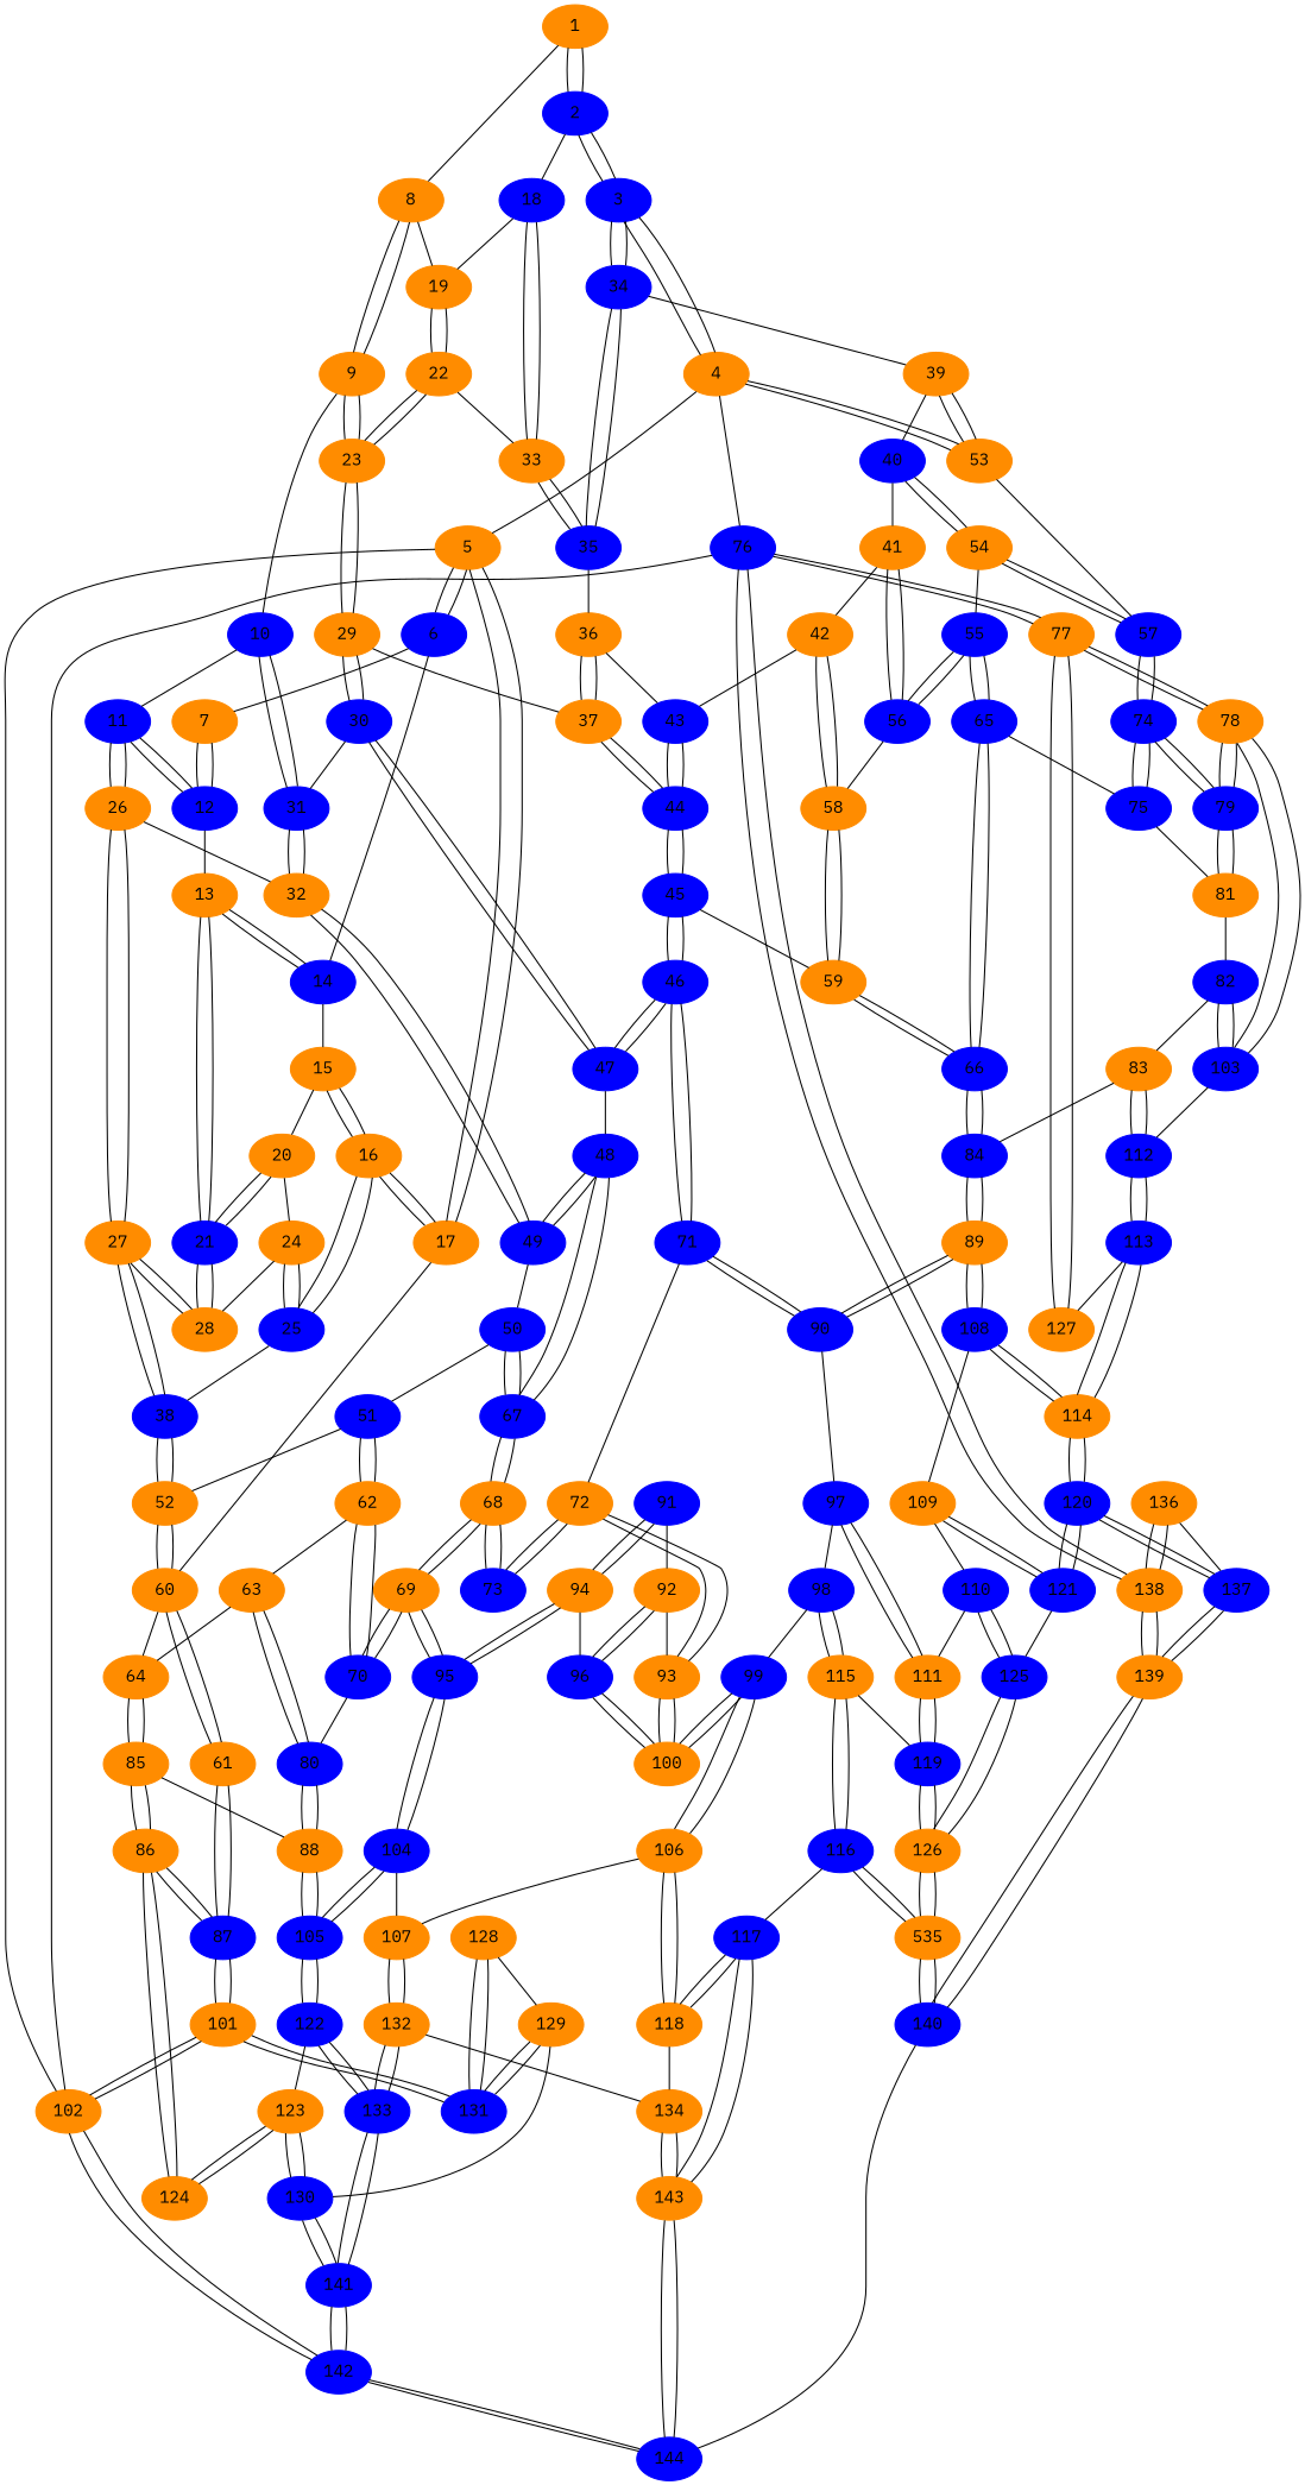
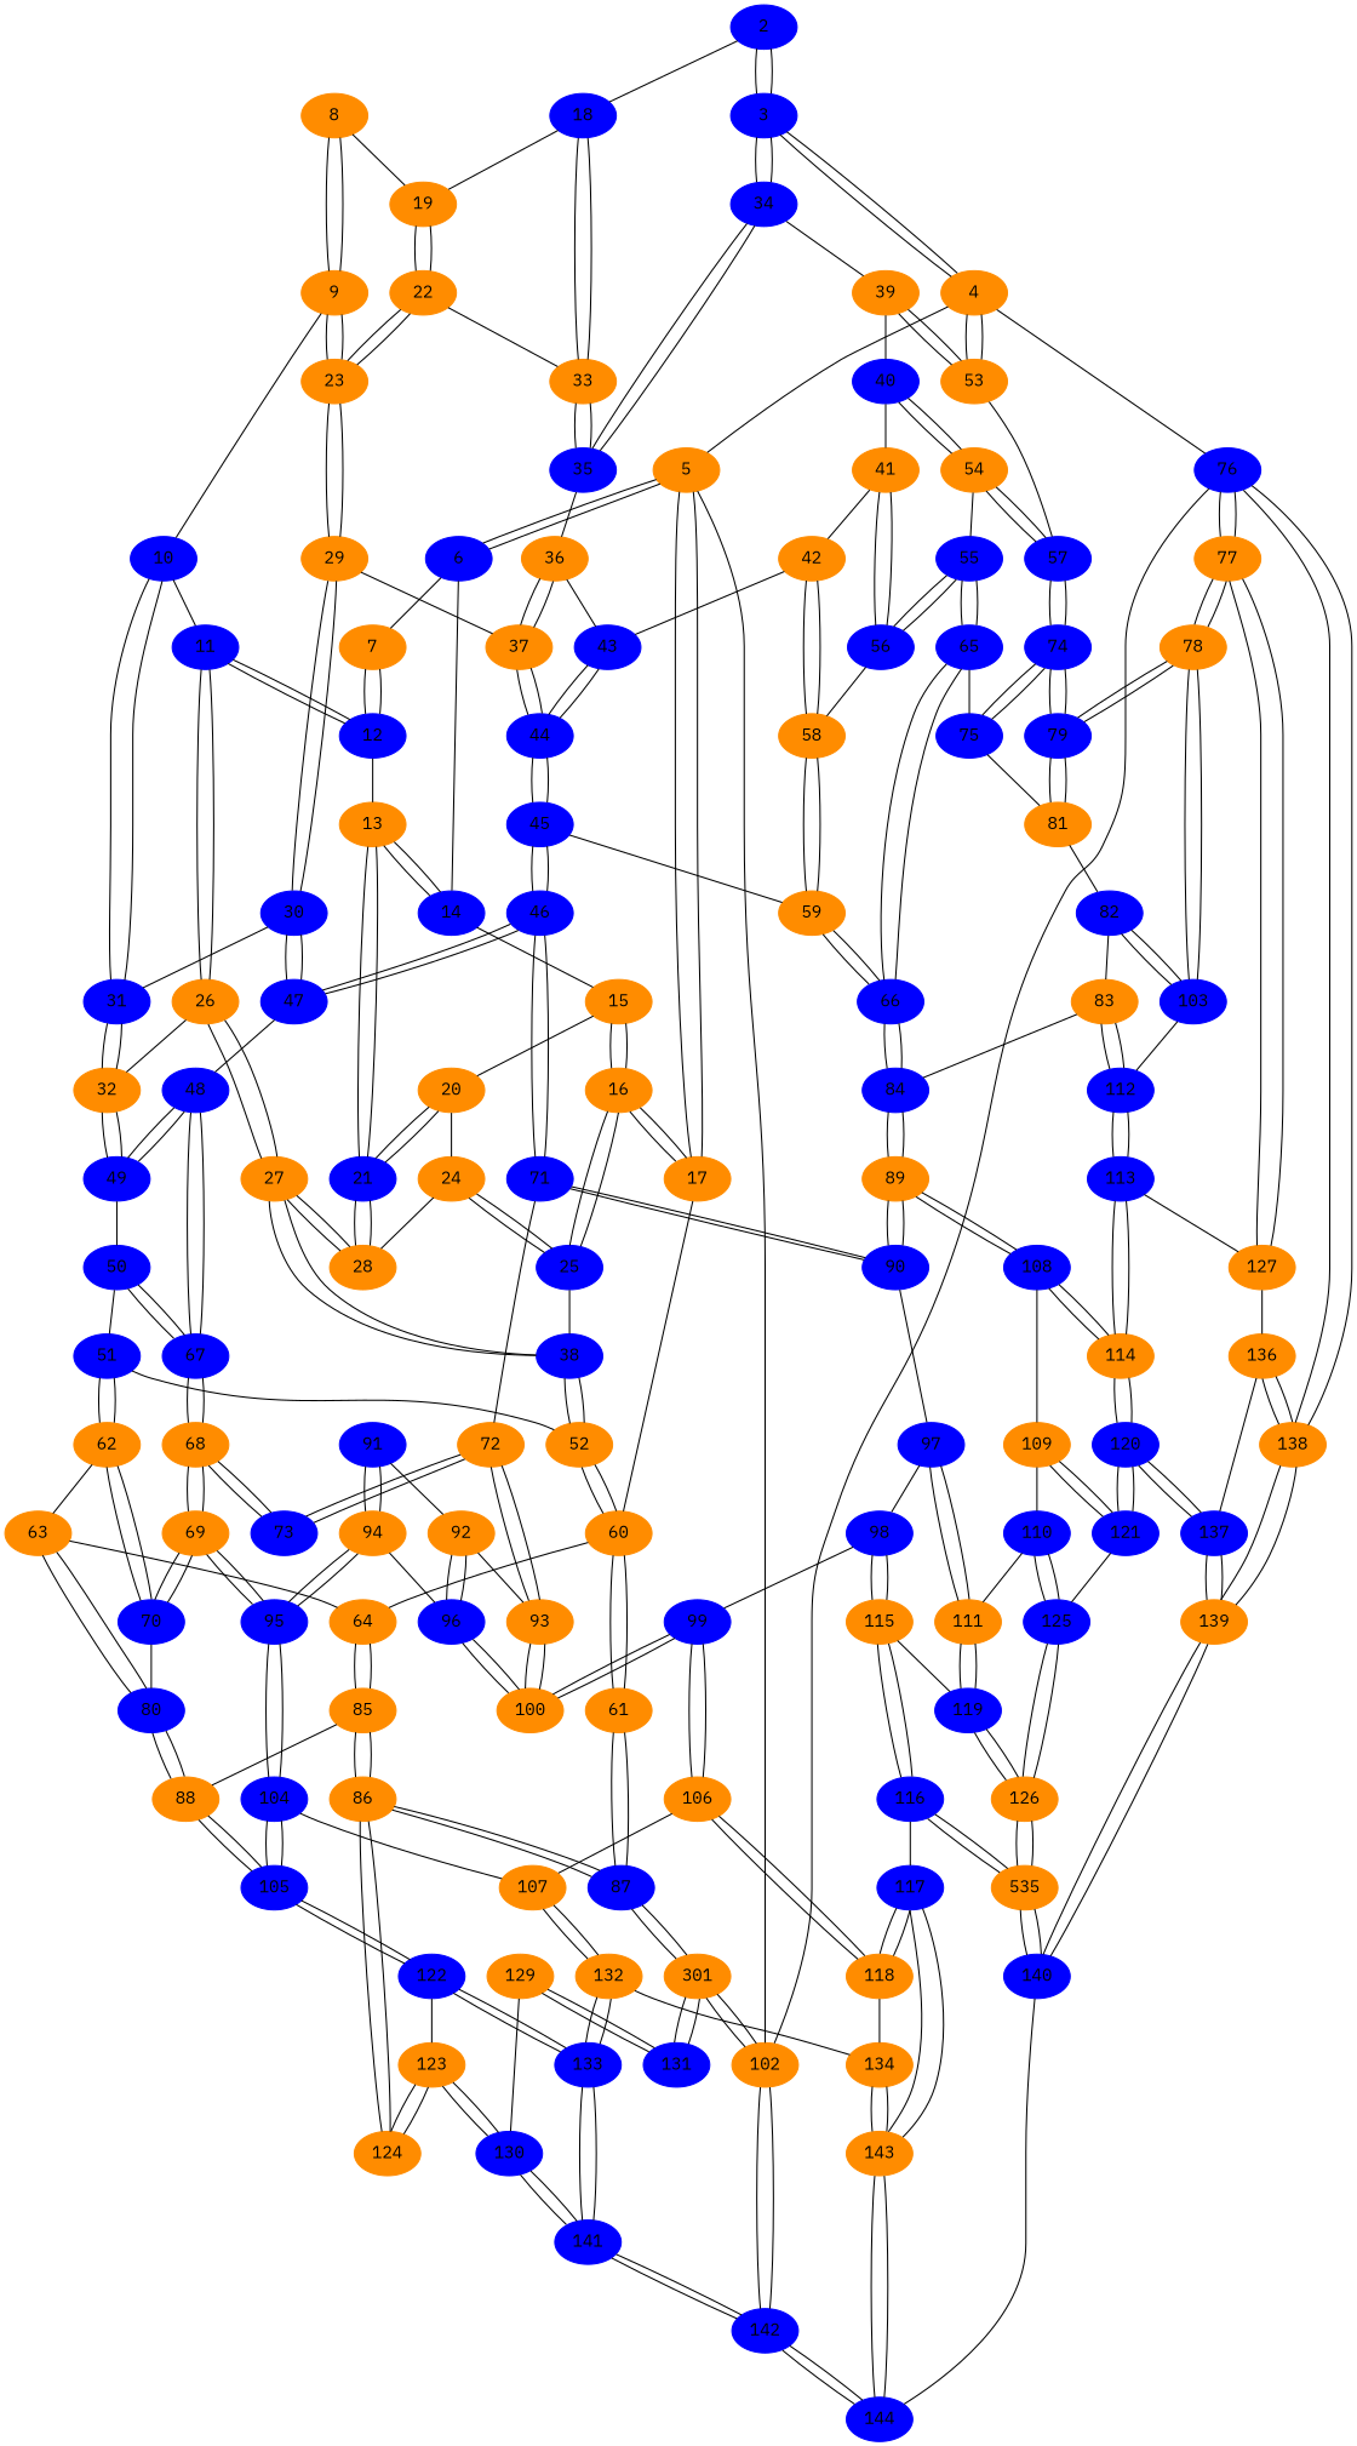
  graph {
    fontname="IBM Plex Mono"
    node [color=darkorange fontname="IBM Plex Mono" style=filled]
    edge [fontname="IBM Plex Mono"]
    2 [color=blue]
-   1
    8
    3 [color=blue]
    18 [color=blue]
    9
    19
    4
    34 [color=blue]
    33
    5
    53
    76 [color=blue]
    35 [color=blue]
    39
    6 [color=blue]
    17
    102
    57 [color=blue]
    77
    138
    7
    14 [color=blue]
    60
    142 [color=blue]
    12 [color=blue]
    15
    13
    10 [color=blue]
    23
    22
    11 [color=blue]
    31 [color=blue]
    29
    26
    32
    27
    21 [color=blue]
    28
    16
    20
    25 [color=blue]
    24
    38 [color=blue]
    87 [color=blue]
    61
    30 [color=blue]
    37
    52
    49 [color=blue]
    47 [color=blue]
    44 [color=blue]
    48 [color=blue]
    50 [color=blue]
    36
    40 [color=blue]
    43 [color=blue]
    45 [color=blue]
    41
    54
    42
    56 [color=blue]
    55 [color=blue]
    58
    59
    46 [color=blue]
    71 [color=blue]
    66 [color=blue]
    72
    90 [color=blue]
    67 [color=blue]
    68
    51 [color=blue]
    62
    63
    70 [color=blue]
    64
    74 [color=blue]
    65 [color=blue]
    75 [color=blue]
    79 [color=blue]
    84 [color=blue]
    85
-   101
+   101 [label=301]
    80 [color=blue]
    88
    86
    81
    89
    69
    73 [color=blue]
    95 [color=blue]
    104 [color=blue]
    93
    97 [color=blue]
    100
    82 [color=blue]
    78
    127
    139
    103 [color=blue]
    136
    112 [color=blue]
    105 [color=blue]
    83
    113 [color=blue]
    108 [color=blue]
    124
    131 [color=blue]
    122 [color=blue]
    109
    114
    98 [color=blue]
    111
    91 [color=blue]
    92
    94
    96 [color=blue]
    107
    99 [color=blue]
    115
    119 [color=blue]
    106
    116 [color=blue]
    118
    144 [color=blue]
    132
    123
    133 [color=blue]
    134
    110 [color=blue]
    121 [color=blue]
    120 [color=blue]
    125 [color=blue]
    126
    137 [color=blue]
    117 [color=blue]
    n138 [label=535]
    143
    140 [color=blue]
    130 [color=blue]
    141 [color=blue]
-   128
    129
    2 -- 3
    2 -- 3
    2 -- 18
-   1 -- 2
-   1 -- 2
-   1 -- 8
    8 -- 9
    8 -- 9
    8 -- 19
    3 -- 4
    3 -- 4
    3 -- 34
    3 -- 34
    18 -- 19
    18 -- 33
    18 -- 33
    9 -- 10
    9 -- 23
    9 -- 23
    19 -- 22
    19 -- 22
    4 -- 5
    4 -- 53
    4 -- 53
    4 -- 76
    34 -- 35
    34 -- 35
    34 -- 39
    33 -- 35
    33 -- 35
    5 -- 6
    5 -- 6
    5 -- 17
    5 -- 17
    5 -- 102
    53 -- 57
    76 -- 102
    76 -- 77
    76 -- 77
    76 -- 138
    76 -- 138
    35 -- 36
    39 -- 53
    39 -- 53
    39 -- 40
    6 -- 7
    6 -- 14
    17 -- 60
    102 -- 142
    102 -- 142
    57 -- 74
    57 -- 74
    77 -- 78
    77 -- 78
    77 -- 127
    77 -- 127
    138 -- 139
    138 -- 139
    7 -- 12
    7 -- 12
    14 -- 15
    60 -- 61
    60 -- 61
    60 -- 64
    142 -- 144
    142 -- 144
    12 -- 13
    15 -- 16
    15 -- 16
    15 -- 20
    13 -- 14
    13 -- 14
    13 -- 21
    13 -- 21
    10 -- 11
    10 -- 31
    10 -- 31
    23 -- 29
    23 -- 29
    22 -- 33
    22 -- 23
    22 -- 23
    11 -- 12
    11 -- 12
    11 -- 26
    11 -- 26
    31 -- 32
    31 -- 32
    29 -- 30
    29 -- 30
    29 -- 37
    26 -- 32
    26 -- 27
    26 -- 27
    32 -- 49
    32 -- 49
    27 -- 28
    27 -- 28
    27 -- 38
    27 -- 38
    21 -- 28
    21 -- 28
    16 -- 17
    16 -- 17
    16 -- 25
    16 -- 25
    20 -- 21
    20 -- 21
    20 -- 24
    25 -- 38
    24 -- 28
    24 -- 25
    24 -- 25
    38 -- 52
    38 -- 52
    87 -- 101
    87 -- 101
    61 -- 87
    61 -- 87
    30 -- 31
    30 -- 47
    30 -- 47
    37 -- 44
    37 -- 44
    52 -- 60
    52 -- 60
    49 -- 50
    47 -- 48
    44 -- 45
    44 -- 45
    48 -- 49
    48 -- 49
    48 -- 67
    48 -- 67
    50 -- 67
    50 -- 67
    50 -- 51
    36 -- 37
    36 -- 37
    36 -- 43
    40 -- 41
    40 -- 54
    40 -- 54
    43 -- 44
    43 -- 44
    45 -- 59
    45 -- 46
    45 -- 46
    41 -- 42
    41 -- 56
    41 -- 56
    54 -- 57
    54 -- 57
    54 -- 55
    42 -- 43
    42 -- 58
    42 -- 58
    56 -- 58
    55 -- 56
    55 -- 56
    55 -- 65
    55 -- 65
    58 -- 59
    58 -- 59
    59 -- 66
    59 -- 66
    46 -- 47
    46 -- 47
    46 -- 71
    46 -- 71
    71 -- 72
    71 -- 90
    71 -- 90
    66 -- 84
    66 -- 84
    72 -- 73
    72 -- 73
    72 -- 93
    72 -- 93
    90 -- 97
    67 -- 68
    67 -- 68
    68 -- 69
    68 -- 69
    68 -- 73
    68 -- 73
    51 -- 52
    51 -- 62
    51 -- 62
    62 -- 63
    62 -- 70
    62 -- 70
    63 -- 64
    63 -- 80
    63 -- 80
    70 -- 80
    64 -- 85
    64 -- 85
    74 -- 75
    74 -- 75
    74 -- 79
    74 -- 79
    65 -- 66
    65 -- 66
    65 -- 75
    75 -- 81
    79 -- 81
    79 -- 81
    84 -- 89
    84 -- 89
    85 -- 88
    85 -- 86
    85 -- 86
    101 -- 102
    101 -- 102
    101 -- 131
    101 -- 131
    80 -- 88
    80 -- 88
    88 -- 105
    88 -- 105
    86 -- 87
    86 -- 87
    86 -- 124
    86 -- 124
    81 -- 82
    89 -- 90
    89 -- 90
    89 -- 108
    89 -- 108
    69 -- 70
    69 -- 70
    69 -- 95
    69 -- 95
    95 -- 104
    95 -- 104
    104 -- 105
    104 -- 105
    104 -- 107
    93 -- 100
    93 -- 100
    97 -- 98
    97 -- 111
    97 -- 111
    82 -- 103
    82 -- 103
    82 -- 83
    78 -- 79
    78 -- 79
    78 -- 103
    78 -- 103
+   127 -- 136
    139 -- 140
    139 -- 140
    103 -- 112
    136 -- 138
    136 -- 138
    136 -- 137
    112 -- 113
    112 -- 113
    105 -- 122
    105 -- 122
    83 -- 84
    83 -- 112
    83 -- 112
    113 -- 127
    113 -- 114
    113 -- 114
    108 -- 109
    108 -- 114
    108 -- 114
    122 -- 123
    122 -- 133
    122 -- 133
    109 -- 110
    109 -- 121
    109 -- 121
    114 -- 120
    114 -- 120
    98 -- 99
    98 -- 115
    98 -- 115
    111 -- 119
    111 -- 119
    91 -- 92
    91 -- 94
    91 -- 94
    92 -- 93
    92 -- 96
    92 -- 96
    94 -- 95
    94 -- 95
    94 -- 96
    96 -- 100
    96 -- 100
    107 -- 132
    107 -- 132
    99 -- 100
    99 -- 100
    99 -- 106
    99 -- 106
    115 -- 119
    115 -- 116
    115 -- 116
    119 -- 126
    119 -- 126
    106 -- 107
    106 -- 118
    106 -- 118
    116 -- 117
    116 -- n138
    116 -- n138
    118 -- 134
    132 -- 133
    132 -- 133
    132 -- 134
    123 -- 124
    123 -- 124
    123 -- 130
    123 -- 130
    133 -- 141
    133 -- 141
    134 -- 143
    134 -- 143
    110 -- 111
    110 -- 125
    110 -- 125
    121 -- 125
    120 -- 121
    120 -- 121
    120 -- 137
    120 -- 137
    125 -- 126
    125 -- 126
    126 -- n138
    126 -- n138
    137 -- 139
    137 -- 139
    117 -- 118
    117 -- 118
    117 -- 143
    117 -- 143
    n138 -- 140
    n138 -- 140
    143 -- 144
    143 -- 144
    140 -- 144
    130 -- 141
    130 -- 141
    141 -- 142
    141 -- 142
-   128 -- 131
-   128 -- 131
-   128 -- 129
    129 -- 131
    129 -- 131
    129 -- 130
  }
